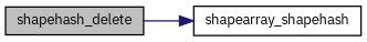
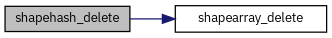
  digraph {
    rankdir=LR
    fontname="IBM Plex Sans"
    node [color=black fontname="IBM Plex Sans" fontsize=10 shape=record]
    n1 [fillcolor=grey75 fontcolor=black height=0.2 label=shapehash_delete style=filled width=0.4]
-   n2 [height=0.2 label=shapearray_shapehash width=0.4]
+   n2 [height=0.2 label=shapearray_delete width=0.4]
    n1 -> n2 [color=midnightblue fontname="IBM Plex Sans" fontsize=10 labelfontname=FreeSans labelfontsize=10 style=solid]
  }
